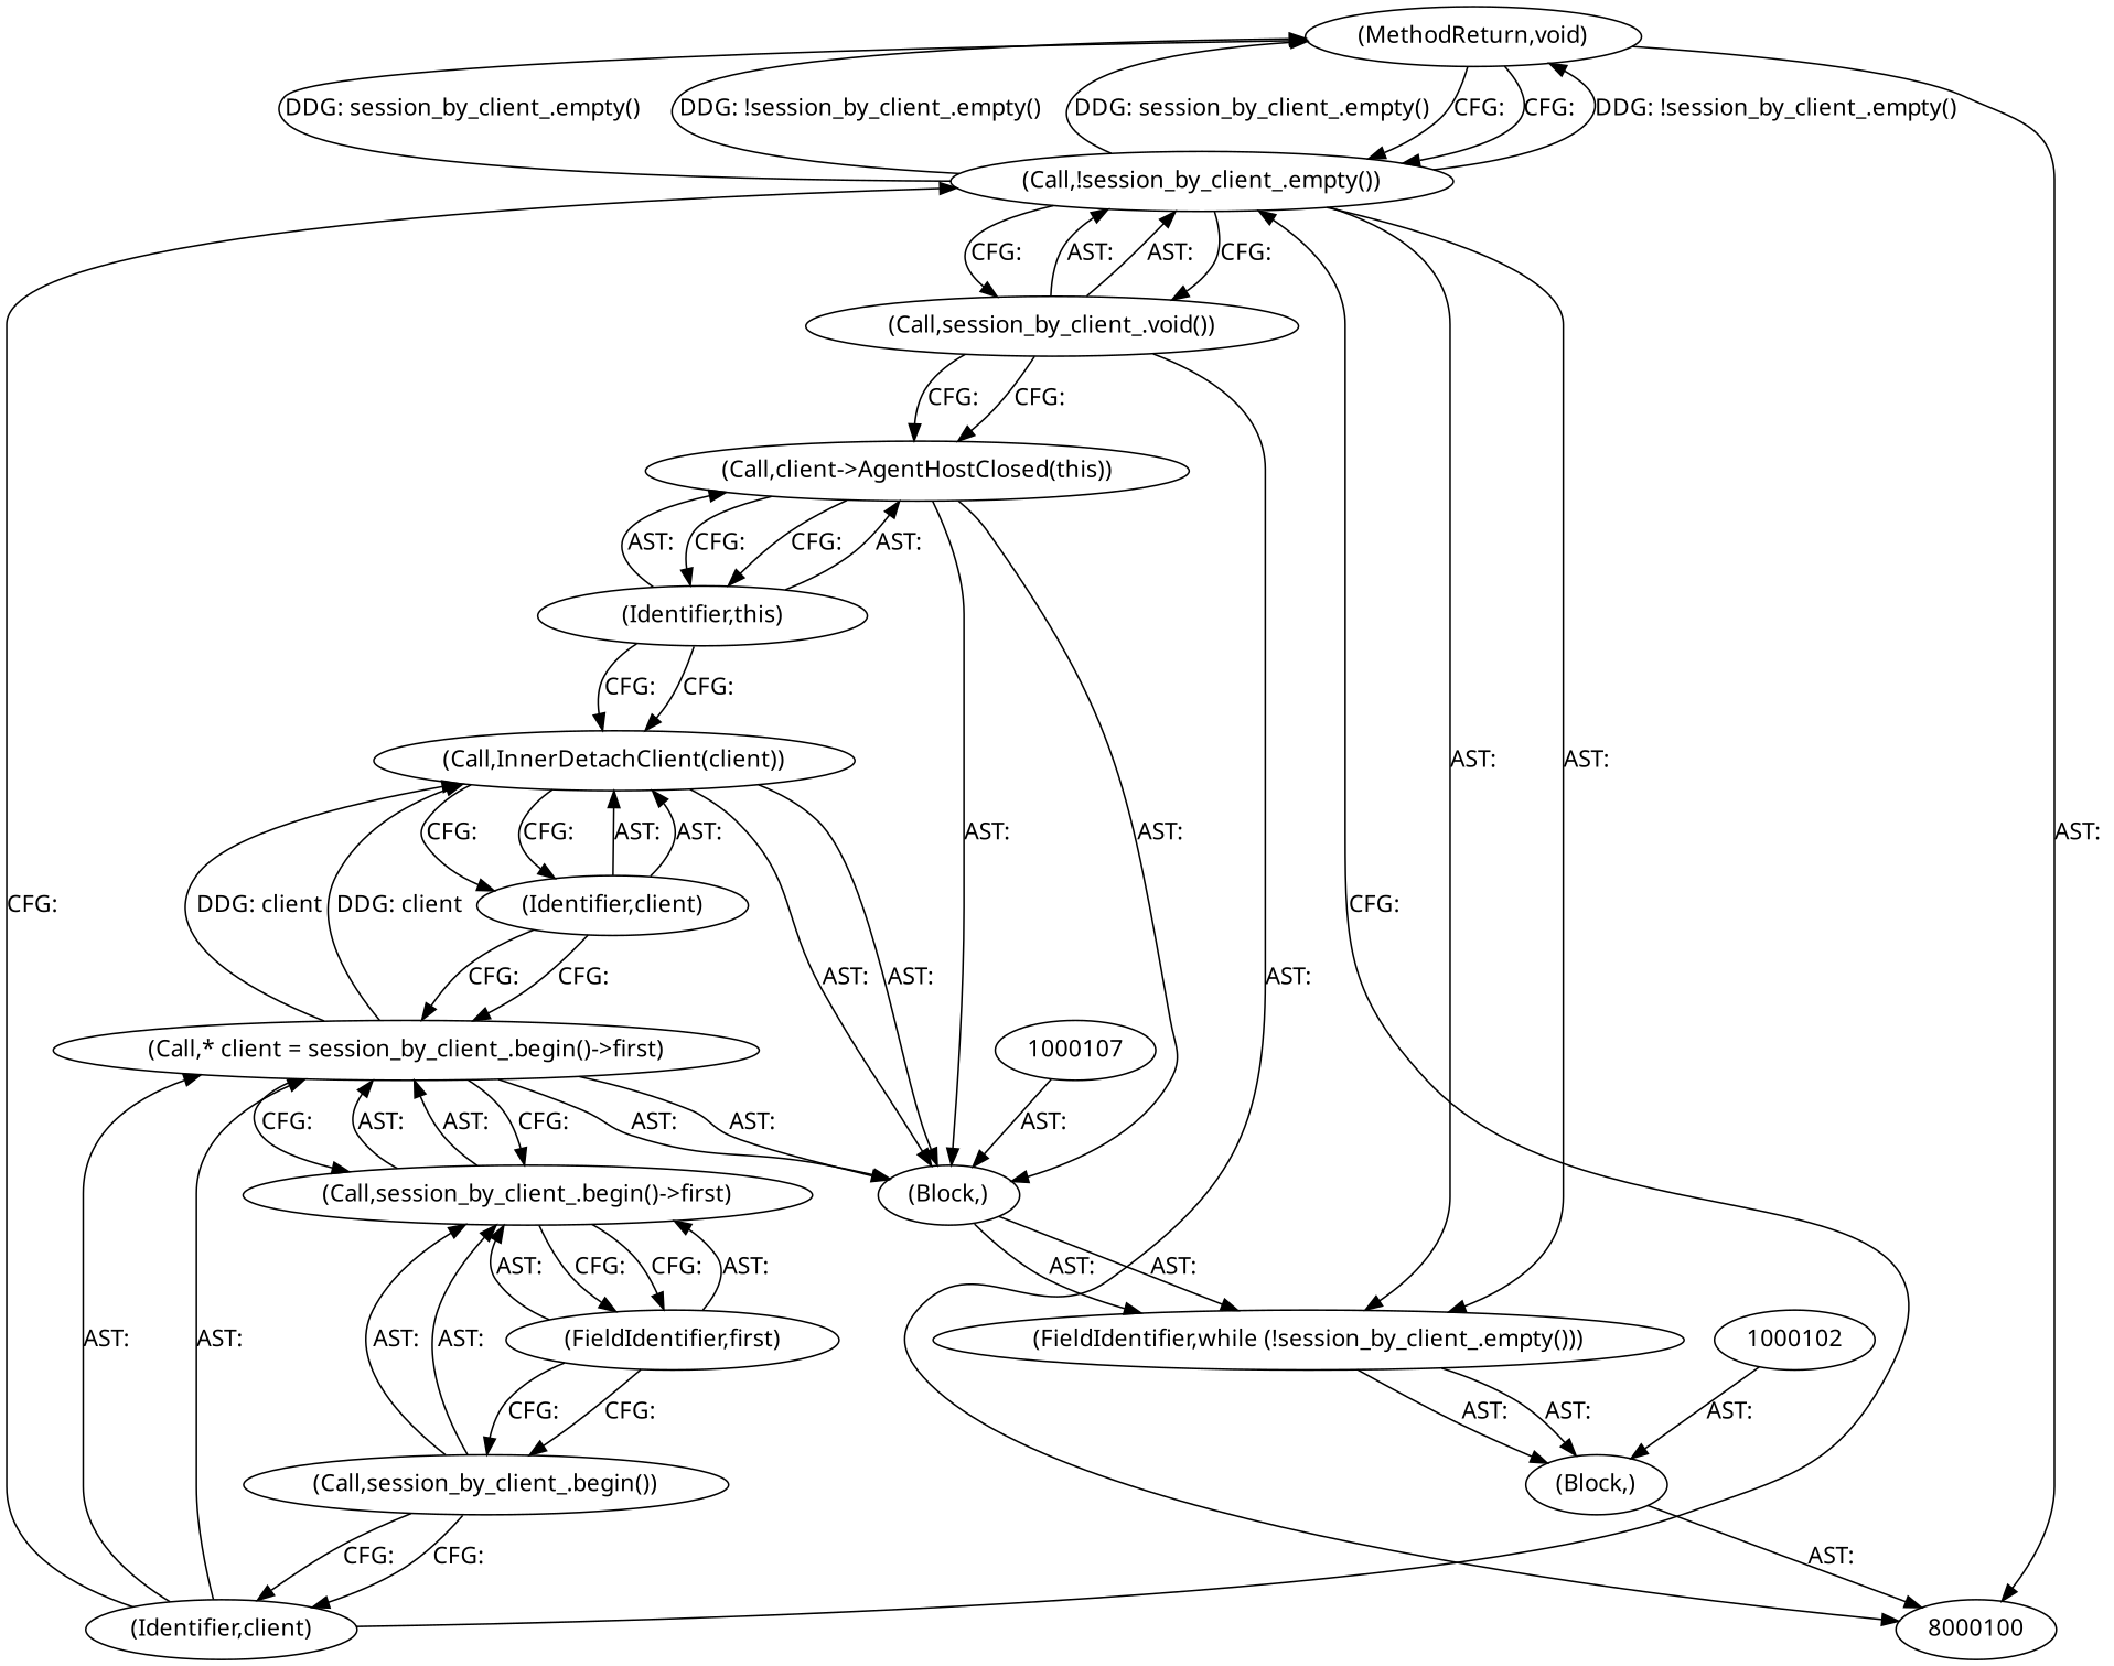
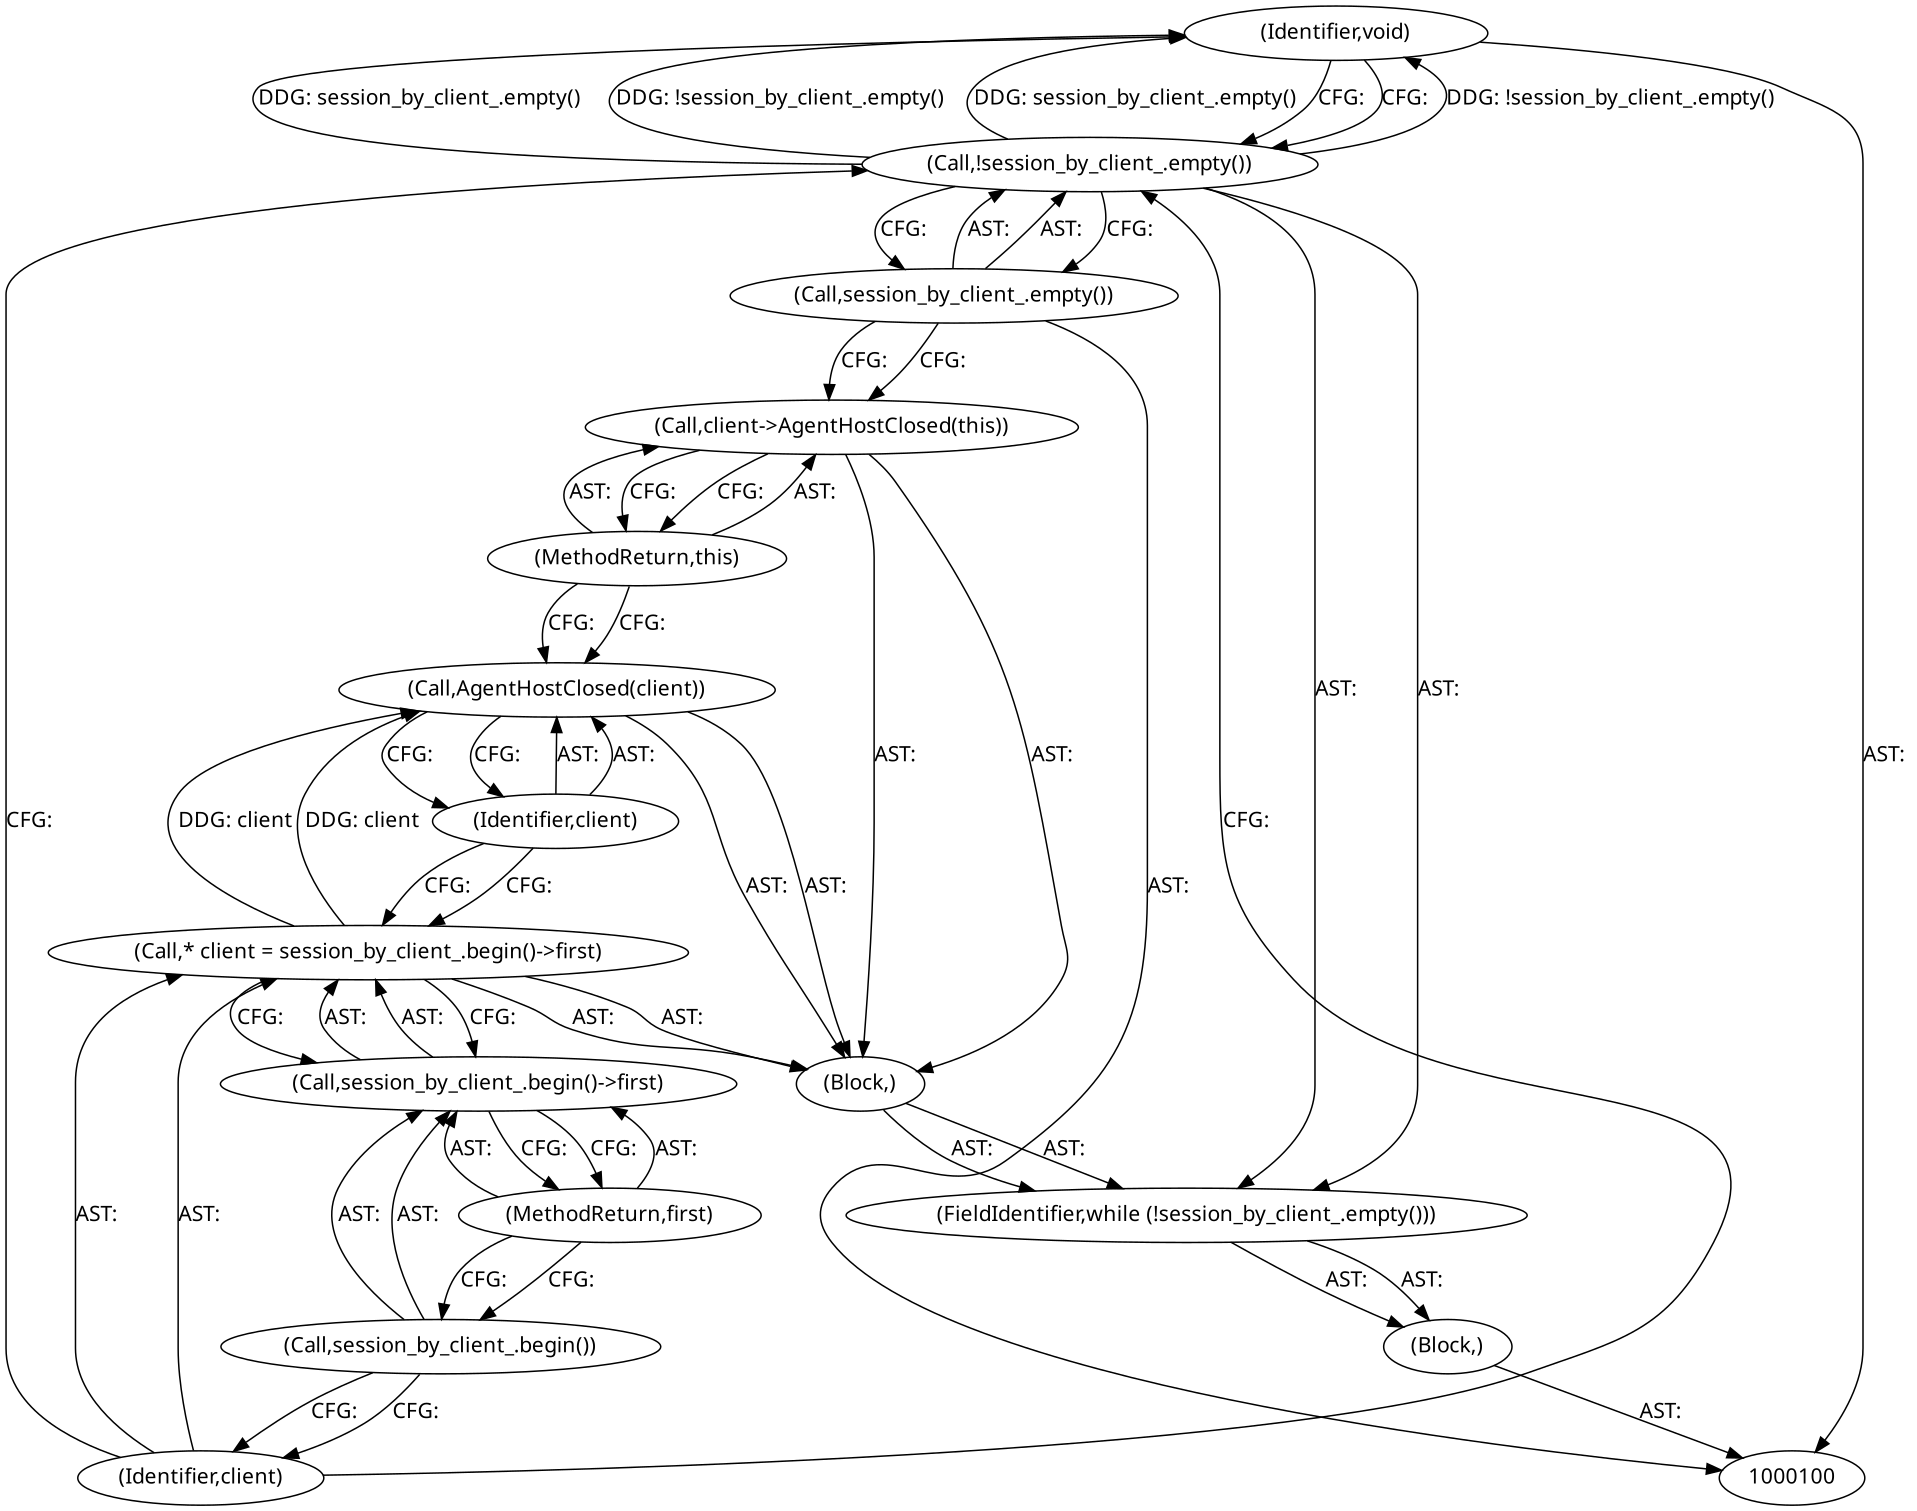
  digraph {
    fontname="Noto Sans"
    node [fontname="Noto Sans"]
    edge [fontname="Noto Sans"]
-   n1 [label="(MethodReturn,void)"]
+   n1 [label="(Identifier,void)"]
    n2 [label="(Call,!session_by_client_.empty())"]
-   1000100 [label=8000100]
-   n4 [label="(Call,session_by_client_.void())"]
+   1000100
+   n4 [label="(Call,session_by_client_.empty())"]
    n5 [label="(FieldIdentifier,while (!session_by_client_.empty()))"]
    n6 [label="(Block,)"]
    n7 [label="(Call,client->AgentHostClosed(this))"]
    n8 [label="(Block,)"]
-   n9 [label="(Identifier,this)"]
+   n9 [label="(MethodReturn,this)"]
    n10 [label="(Call,* client = session_by_client_.begin()->first)"]
    n11 [label="(Call,session_by_client_.begin()->first)"]
-   n12 [label="(Call,InnerDetachClient(client))"]
-   n13 [label="(FieldIdentifier,first)"]
+   n12 [label="(Call,AgentHostClosed(client))"]
+   n13 [label="(MethodReturn,first)"]
    n14 [label="(Identifier,client)"]
    n15 [label="(Identifier,client)"]
    n16 [label="(Call,session_by_client_.begin())"]
-   1000102
-   1000107
    n1 -> n2 [label="CFG: "]
    n1 -> n2 [label="CFG: "]
    n1 -> 1000100 [label="AST: "]
    n2 -> n1 [label="DDG: !session_by_client_.empty()"]
    n2 -> n1 [label="DDG: session_by_client_.empty()"]
    n2 -> n1 [label="DDG: !session_by_client_.empty()"]
    n2 -> n1 [label="DDG: session_by_client_.empty()"]
    n2 -> n4 [label="CFG: "]
    n2 -> n4 [label="CFG: "]
    n2 -> n5 [label="AST: "]
    n2 -> n5 [label="AST: "]
    n4 -> n2 [label="AST: "]
    n4 -> n2 [label="AST: "]
    n4 -> 1000100 [label="AST: "]
    n4 -> n7 [label="CFG: "]
    n4 -> n7 [label="CFG: "]
    n5 -> n6 [label="AST: "]
    n5 -> n6 [label="AST: "]
    n6 -> 1000100 [label="AST: "]
    n7 -> n8 [label="AST: "]
    n7 -> n8 [label="AST: "]
    n7 -> n9 [label="CFG: "]
    n7 -> n9 [label="CFG: "]
    n8 -> n5 [label="AST: "]
    n8 -> n5 [label="AST: "]
    n9 -> n7 [label="AST: "]
    n9 -> n7 [label="AST: "]
    n9 -> n12 [label="CFG: "]
    n9 -> n12 [label="CFG: "]
    n10 -> n8 [label="AST: "]
    n10 -> n8 [label="AST: "]
    n10 -> n11 [label="CFG: "]
    n10 -> n11 [label="CFG: "]
    n10 -> n12 [label="DDG: client"]
    n10 -> n12 [label="DDG: client"]
    n11 -> n10 [label="AST: "]
    n11 -> n10 [label="AST: "]
    n11 -> n13 [label="CFG: "]
    n11 -> n13 [label="CFG: "]
    n12 -> n8 [label="AST: "]
    n12 -> n8 [label="AST: "]
    n12 -> n14 [label="CFG: "]
    n12 -> n14 [label="CFG: "]
    n13 -> n11 [label="AST: "]
    n13 -> n11 [label="AST: "]
    n13 -> n16 [label="CFG: "]
    n13 -> n16 [label="CFG: "]
    n14 -> n10 [label="CFG: "]
    n14 -> n10 [label="CFG: "]
    n14 -> n12 [label="AST: "]
    n14 -> n12 [label="AST: "]
    n15 -> n2 [label="CFG: "]
    n15 -> n2 [label="CFG: "]
    n15 -> n10 [label="AST: "]
    n15 -> n10 [label="AST: "]
    n16 -> n11 [label="AST: "]
    n16 -> n11 [label="AST: "]
    n16 -> n15 [label="CFG: "]
    n16 -> n15 [label="CFG: "]
-   1000102 -> n6 [label="AST: "]
-   1000107 -> n8 [label="AST: "]
  }
